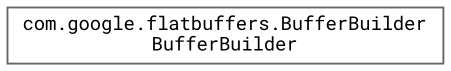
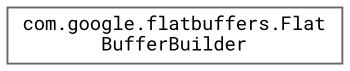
  digraph {
    rankdir=LR
    fontname="Roboto Mono"
-   n1 [color=grey40 fillcolor=white fontname="Roboto Mono" fontsize=10 height=0.2 label="com.google.flatbuffers.BufferBuilder\lBufferBuilder" shape=box style=filled width=0.4]
+   n1 [color=grey40 fillcolor=white fontname="Roboto Mono" fontsize=10 height=0.2 label="com.google.flatbuffers.Flat\lBufferBuilder" shape=box style=filled width=0.4]
  }
